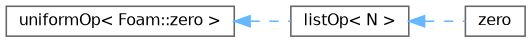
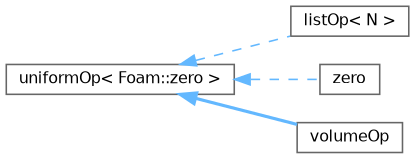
  digraph {
    rankdir=LR
    node [color=grey40 fillcolor=white fontname=Helvetica fontsize=10 shape=box style=filled]
    edge [color=steelblue1 dir=back fontname=Helvetica fontsize=10 labelfontname=Helvetica labelfontsize=10 style=dashed]
    n1 [height=0.2 label="uniformOp\< Foam::zero \>" width=0.4]
    n2 [height=0.2 label="listOp\< N \>" width=0.4]
    n3 [height=0.2 label=zero width=0.4]
+   n4 [height=0.2 label=volumeOp width=0.4]
    n1 -> n2
-   n2 -> n3
+   n1 -> n3
+   n1 -> n4 [style=bold]
  }
